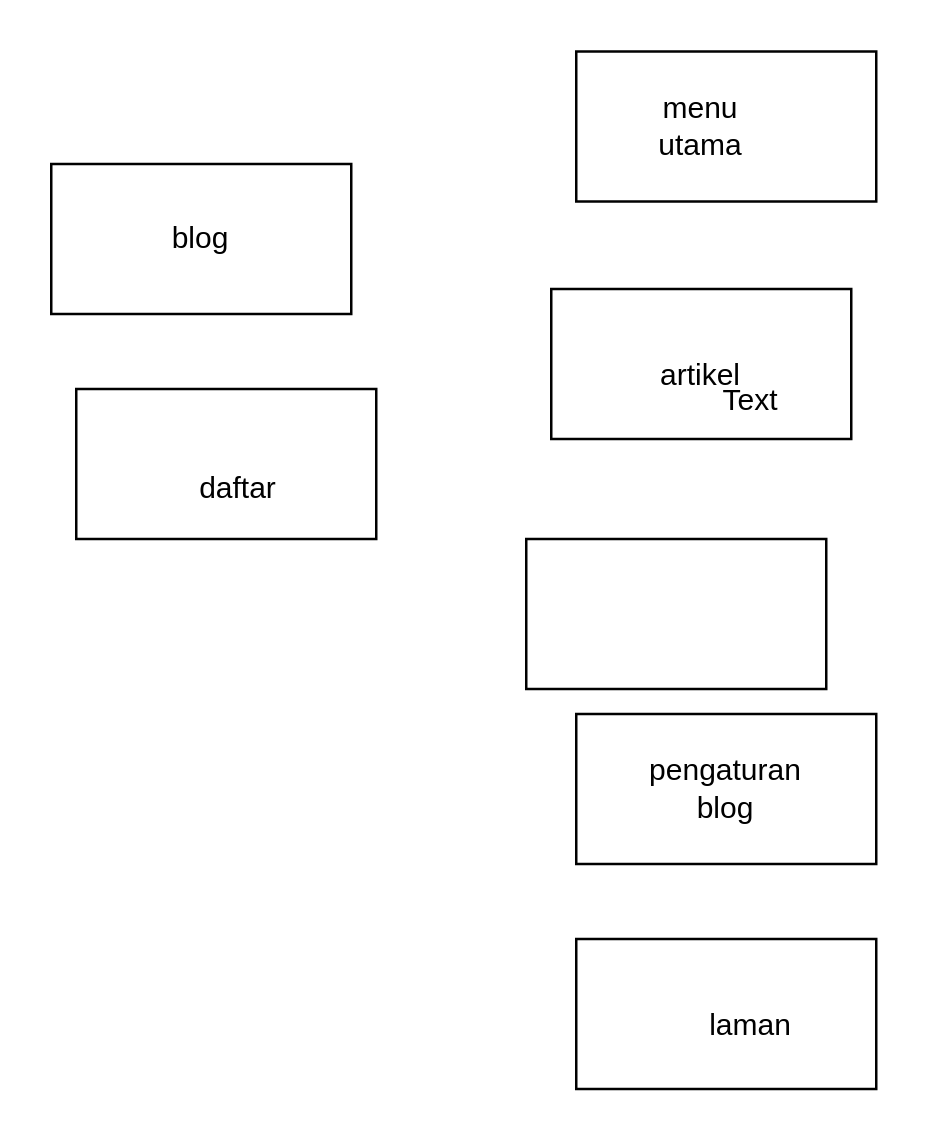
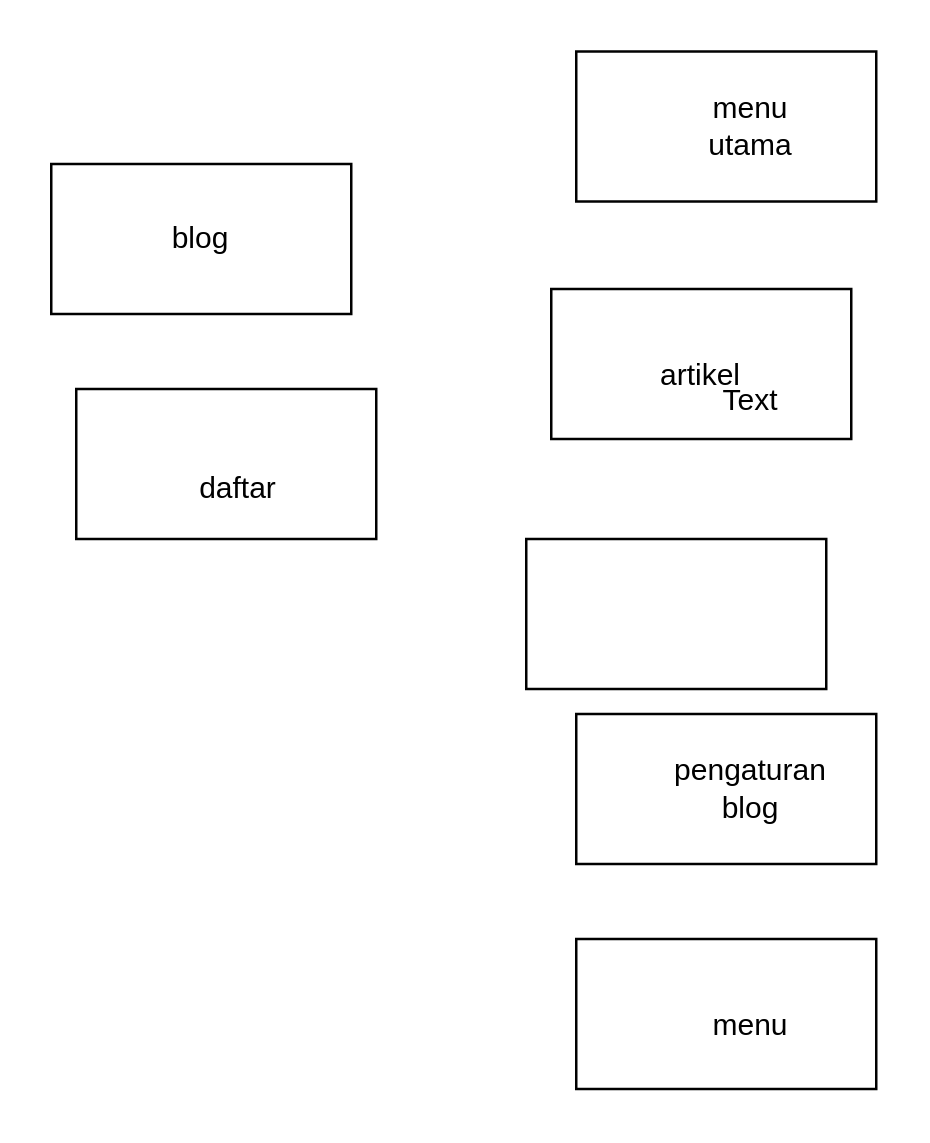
  <mxCell id="0" />
  <mxCell id="1" parent="0" />
  <mxCell id="2" value="" style="rounded=0;whiteSpace=wrap;html=1;" vertex="1" parent="1"><mxGeometry x="20" y="65" width="120" height="60" as="geometry" /></mxCell>
  <mxCell id="3" value="blog" style="text;html=1;strokeColor=none;fillColor=none;align=center;verticalAlign=middle;whiteSpace=wrap;rounded=0;" vertex="1" parent="1"><mxGeometry x="50" y="80" width="60" height="30" as="geometry" /></mxCell>
  <mxCell id="4" value="" style="rounded=0;whiteSpace=wrap;html=1;" vertex="1" parent="1"><mxGeometry x="30" y="155" width="120" height="60" as="geometry" /></mxCell>
  <mxCell id="5" value="daftar" style="text;html=1;strokeColor=none;fillColor=none;align=center;verticalAlign=middle;whiteSpace=wrap;rounded=0;" vertex="1" parent="1"><mxGeometry x="65" y="180" width="60" height="30" as="geometry" /></mxCell>
  <mxCell id="6" value="" style="rounded=0;whiteSpace=wrap;html=1;" vertex="1" parent="1"><mxGeometry x="230" y="20" width="120" height="60" as="geometry" /></mxCell>
- <mxCell id="7" value="menu utama" style="text;html=1;strokeColor=none;fillColor=none;align=center;verticalAlign=middle;whiteSpace=wrap;rounded=0;" vertex="1" parent="1"><mxGeometry x="250" y="35" width="60" height="30" as="geometry" /></mxCell>
+ <mxCell id="7" value="menu utama" style="text;html=1;strokeColor=none;fillColor=none;align=center;verticalAlign=middle;whiteSpace=wrap;rounded=0;" vertex="1" parent="1"><mxGeometry x="270" y="35" width="60" height="30" as="geometry" /></mxCell>
  <mxCell id="8" value="" style="rounded=0;whiteSpace=wrap;html=1;" vertex="1" parent="1"><mxGeometry x="220" y="115" width="120" height="60" as="geometry" /></mxCell>
  <mxCell id="9" value="artikel" style="text;html=1;strokeColor=none;fillColor=none;align=center;verticalAlign=middle;whiteSpace=wrap;rounded=0;" vertex="1" parent="1"><mxGeometry x="250" y="135" width="60" height="30" as="geometry" /></mxCell>
  <mxCell id="10" value="" style="rounded=0;whiteSpace=wrap;html=1;" vertex="1" parent="1"><mxGeometry x="210" y="215" width="120" height="60" as="geometry" /></mxCell>
  <mxCell id="11" value="Text" style="text;html=1;strokeColor=none;fillColor=none;align=center;verticalAlign=middle;whiteSpace=wrap;rounded=0;" vertex="1" parent="1"><mxGeometry x="270" y="145" width="60" height="30" as="geometry" /></mxCell>
  <mxCell id="12" value="" style="rounded=0;whiteSpace=wrap;html=1;" vertex="1" parent="1"><mxGeometry x="230" y="285" width="120" height="60" as="geometry" /></mxCell>
- <mxCell id="13" value="pengaturan blog" style="text;html=1;strokeColor=none;fillColor=none;align=center;verticalAlign=middle;whiteSpace=wrap;rounded=0;" vertex="1" parent="1"><mxGeometry x="260" y="300" width="60" height="30" as="geometry" /></mxCell>
+ <mxCell id="13" value="pengaturan blog" style="text;html=1;strokeColor=none;fillColor=none;align=center;verticalAlign=middle;whiteSpace=wrap;rounded=0;" vertex="1" parent="1"><mxGeometry x="270" y="300" width="60" height="30" as="geometry" /></mxCell>
  <mxCell id="14" value="" style="rounded=0;whiteSpace=wrap;html=1;" vertex="1" parent="1"><mxGeometry x="230" y="375" width="120" height="60" as="geometry" /></mxCell>
- <mxCell id="15" value="laman" style="text;html=1;strokeColor=none;fillColor=none;align=center;verticalAlign=middle;whiteSpace=wrap;rounded=0;" vertex="1" parent="1"><mxGeometry x="270" y="395" width="60" height="30" as="geometry" /></mxCell>
+ <mxCell id="15" value="menu" style="text;html=1;strokeColor=none;fillColor=none;align=center;verticalAlign=middle;whiteSpace=wrap;rounded=0;" vertex="1" parent="1"><mxGeometry x="270" y="395" width="60" height="30" as="geometry" /></mxCell>
